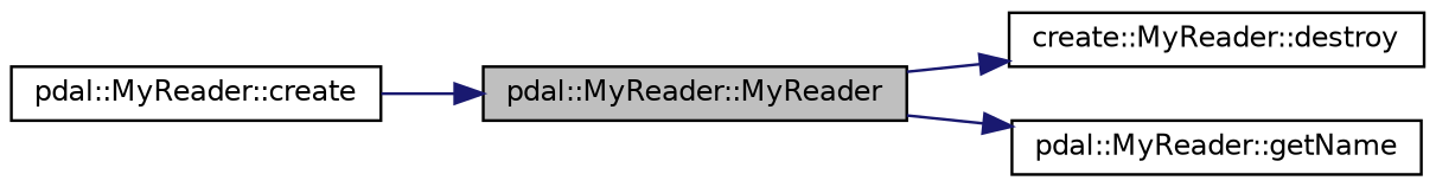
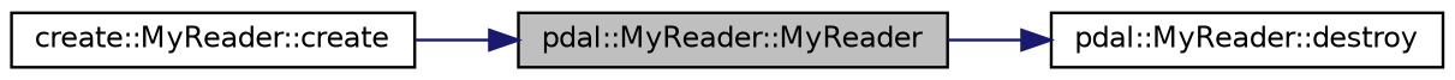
  digraph {
    rankdir=LR
    node [color=black fillcolor=white fontname=Helvetica fontsize=10 shape=record style=filled]
    edge [color=midnightblue fontname=Helvetica fontsize=10 labelfontname=Helvetica labelfontsize=10 style=solid]
    n1 [fillcolor=grey75 fontcolor=black height=0.2 label="pdal::MyReader::MyReader" width=0.4]
-   n2 [height=0.2 label="create::MyReader::destroy" width=0.4]
-   n3 [height=0.2 label="pdal::MyReader::getName" width=0.4]
-   n4 [height=0.2 label="pdal::MyReader::create" width=0.4]
+   n2 [height=0.2 label="pdal::MyReader::destroy" width=0.4]
+   n4 [height=0.2 label="create::MyReader::create" width=0.4]
    n1 -> n2
-   n1 -> n3
    n4 -> n1
  }
